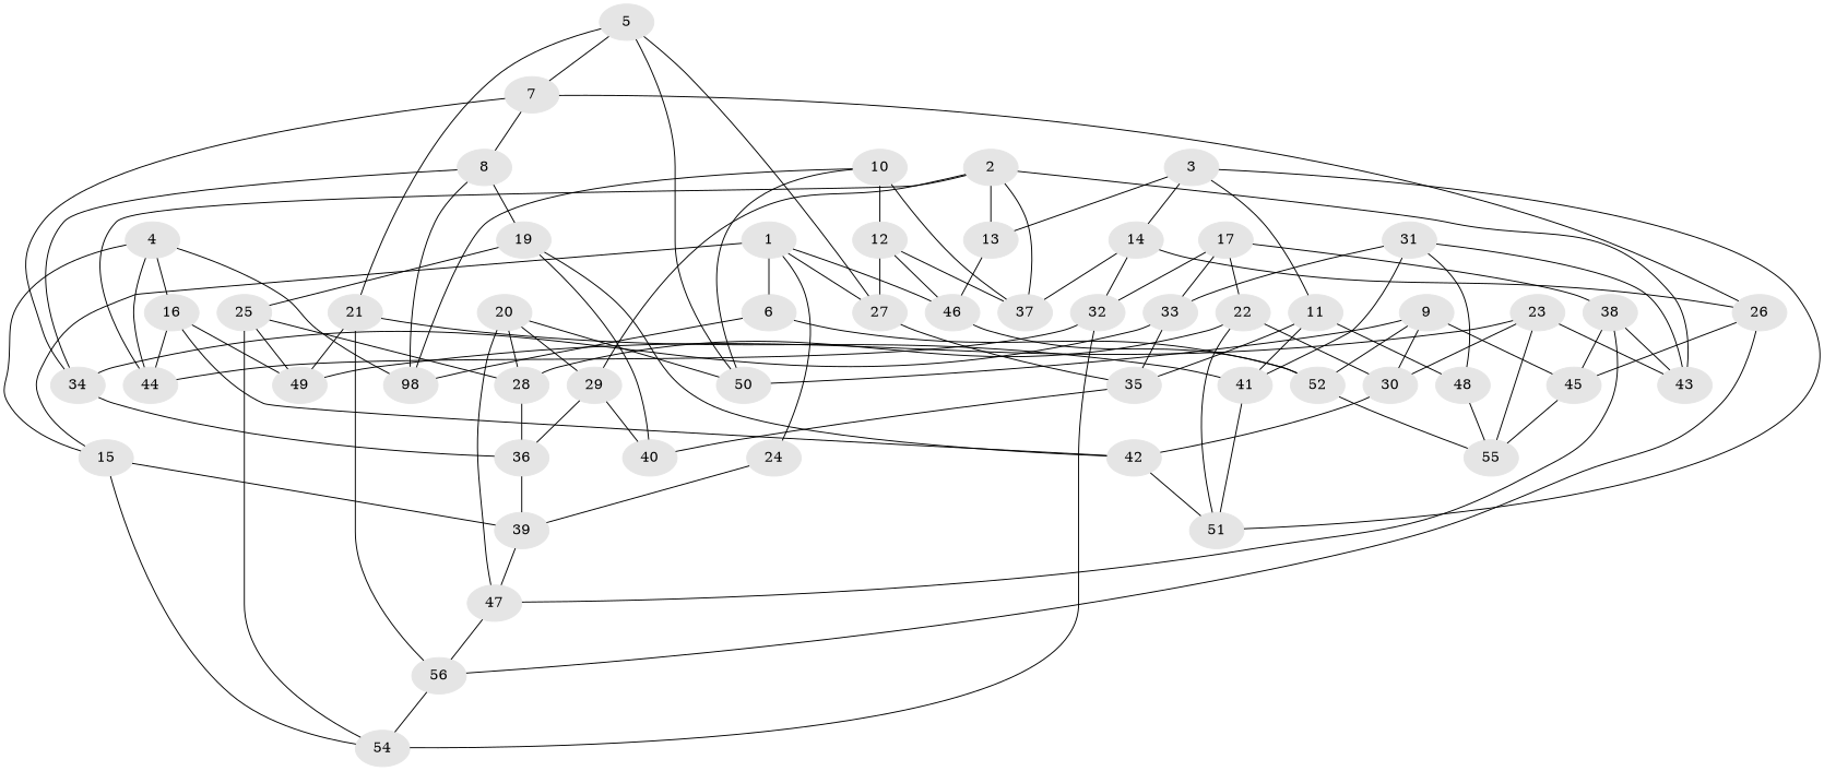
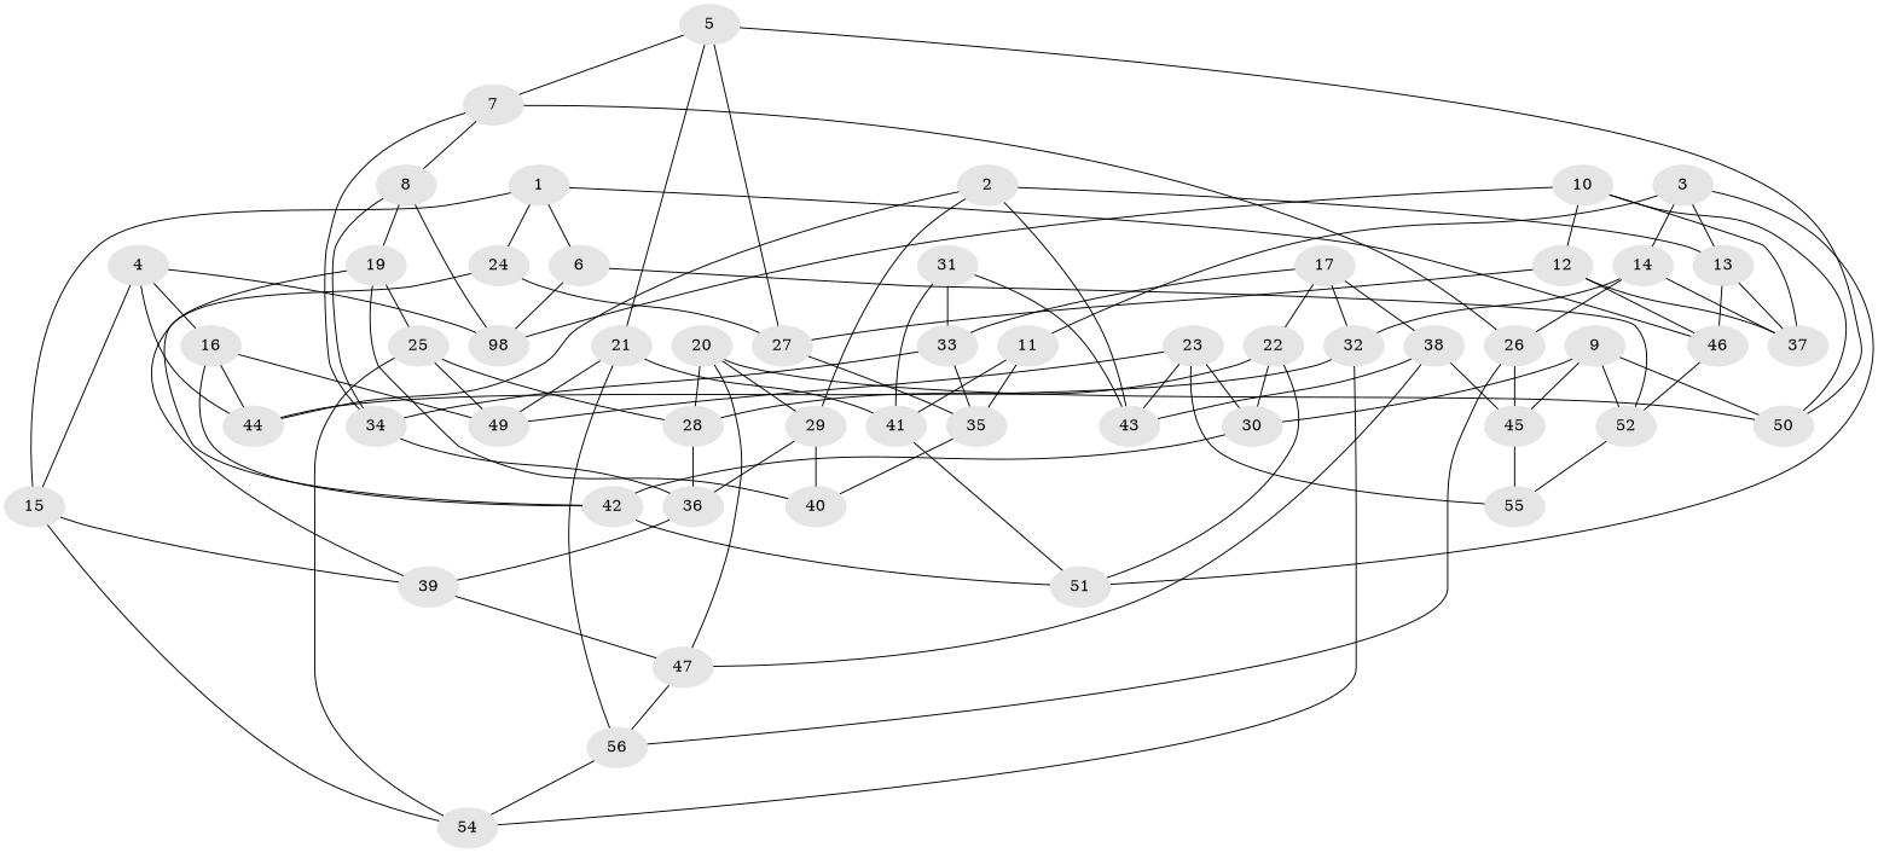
  graph {
    node [color=gray90 style=filled]
    1
    6
    15
    24
    46
    n6 [label=98]
    52
    39
    54
    27
    2
    13
    29
    43
    44
    37
    40
    36
    3
    11
    14
    51
    35
    41
-   48
    26
    32
    4
    16
    42
    49
    5
    7
    21
    50
    8
    34
    n38 [label=56]
    55
    19
    45
    25
    9
    30
    10
    12
    47
    17
    22
    33
    38
    28
    20
    23
    31
    1 -- 6
    1 -- 15
    1 -- 24
    1 -- 46
    6 -- n6
    6 -- 52
    15 -- 39
    15 -- 54
    24 -- 39
-   1 -- 27
+   24 -- 27
    46 -- 52
    52 -- 55
    39 -- 47
    27 -- 35
    2 -- 13
    2 -- 29
    2 -- 43
    2 -- 44
    13 -- 46
-   2 -- 37
+   13 -- 37
    29 -- 40
    29 -- 36
    36 -- 39
    3 -- 13
    3 -- 11
    3 -- 14
    3 -- 51
    11 -- 35
    11 -- 41
-   11 -- 48
    14 -- 37
    14 -- 26
    14 -- 32
    35 -- 40
    41 -- 51
-   48 -- 55
    26 -- n38
    26 -- 45
    32 -- 54
    32 -- 44
    4 -- 15
    4 -- n6
    4 -- 44
    4 -- 16
    16 -- 44
    16 -- 42
    16 -- 49
    42 -- 51
    5 -- 27
    5 -- 7
    5 -- 21
    5 -- 50
    7 -- 26
    7 -- 8
    7 -- 34
    21 -- 41
    21 -- 49
    21 -- n38
    8 -- n6
    8 -- 34
    8 -- 19
    34 -- 36
    n38 -- 54
    19 -- 40
    19 -- 42
    19 -- 25
    45 -- 55
    25 -- 54
    25 -- 49
    25 -- 28
    9 -- 52
    9 -- 50
    9 -- 45
    9 -- 30
    30 -- 42
    10 -- n6
    10 -- 37
    10 -- 50
    10 -- 12
    12 -- 46
    12 -- 27
    12 -- 37
    47 -- n38
    17 -- 32
    17 -- 22
    17 -- 33
    17 -- 38
    22 -- 51
    22 -- 30
    22 -- 28
    33 -- 35
    33 -- 34
    38 -- 43
    38 -- 45
    38 -- 47
    28 -- 36
    20 -- 29
    20 -- 50
    20 -- 47
    20 -- 28
    23 -- 43
    23 -- 49
    23 -- 55
    23 -- 30
    31 -- 43
    31 -- 41
-   31 -- 48
    31 -- 33
  }
